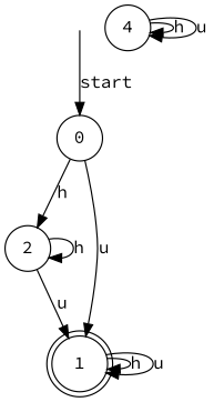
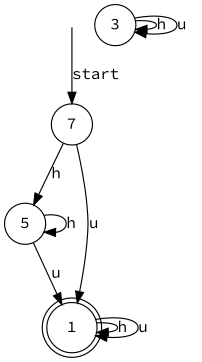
  digraph {
    fontname="Source Code Pro"
    rankdir=TB
    node [fontname="Source Code Pro" shape=circle]
    edge [fontname="Source Code Pro"]
    __start [shape=point style=invis]
-   0
-   2
+   0 [label=7]
+   2 [label=5]
    1 [shape=doublecircle]
-   3 [label=4]
+   3
    __start -> 0 [label=start]
    0 -> 2 [label=h]
    0 -> 1 [label=u]
    2 -> 2 [label=h]
    2 -> 1 [label=u]
    1 -> 1 [label=h]
    1 -> 1 [label=u]
    3 -> 3 [label=h]
    3 -> 3 [label=u]
  }
